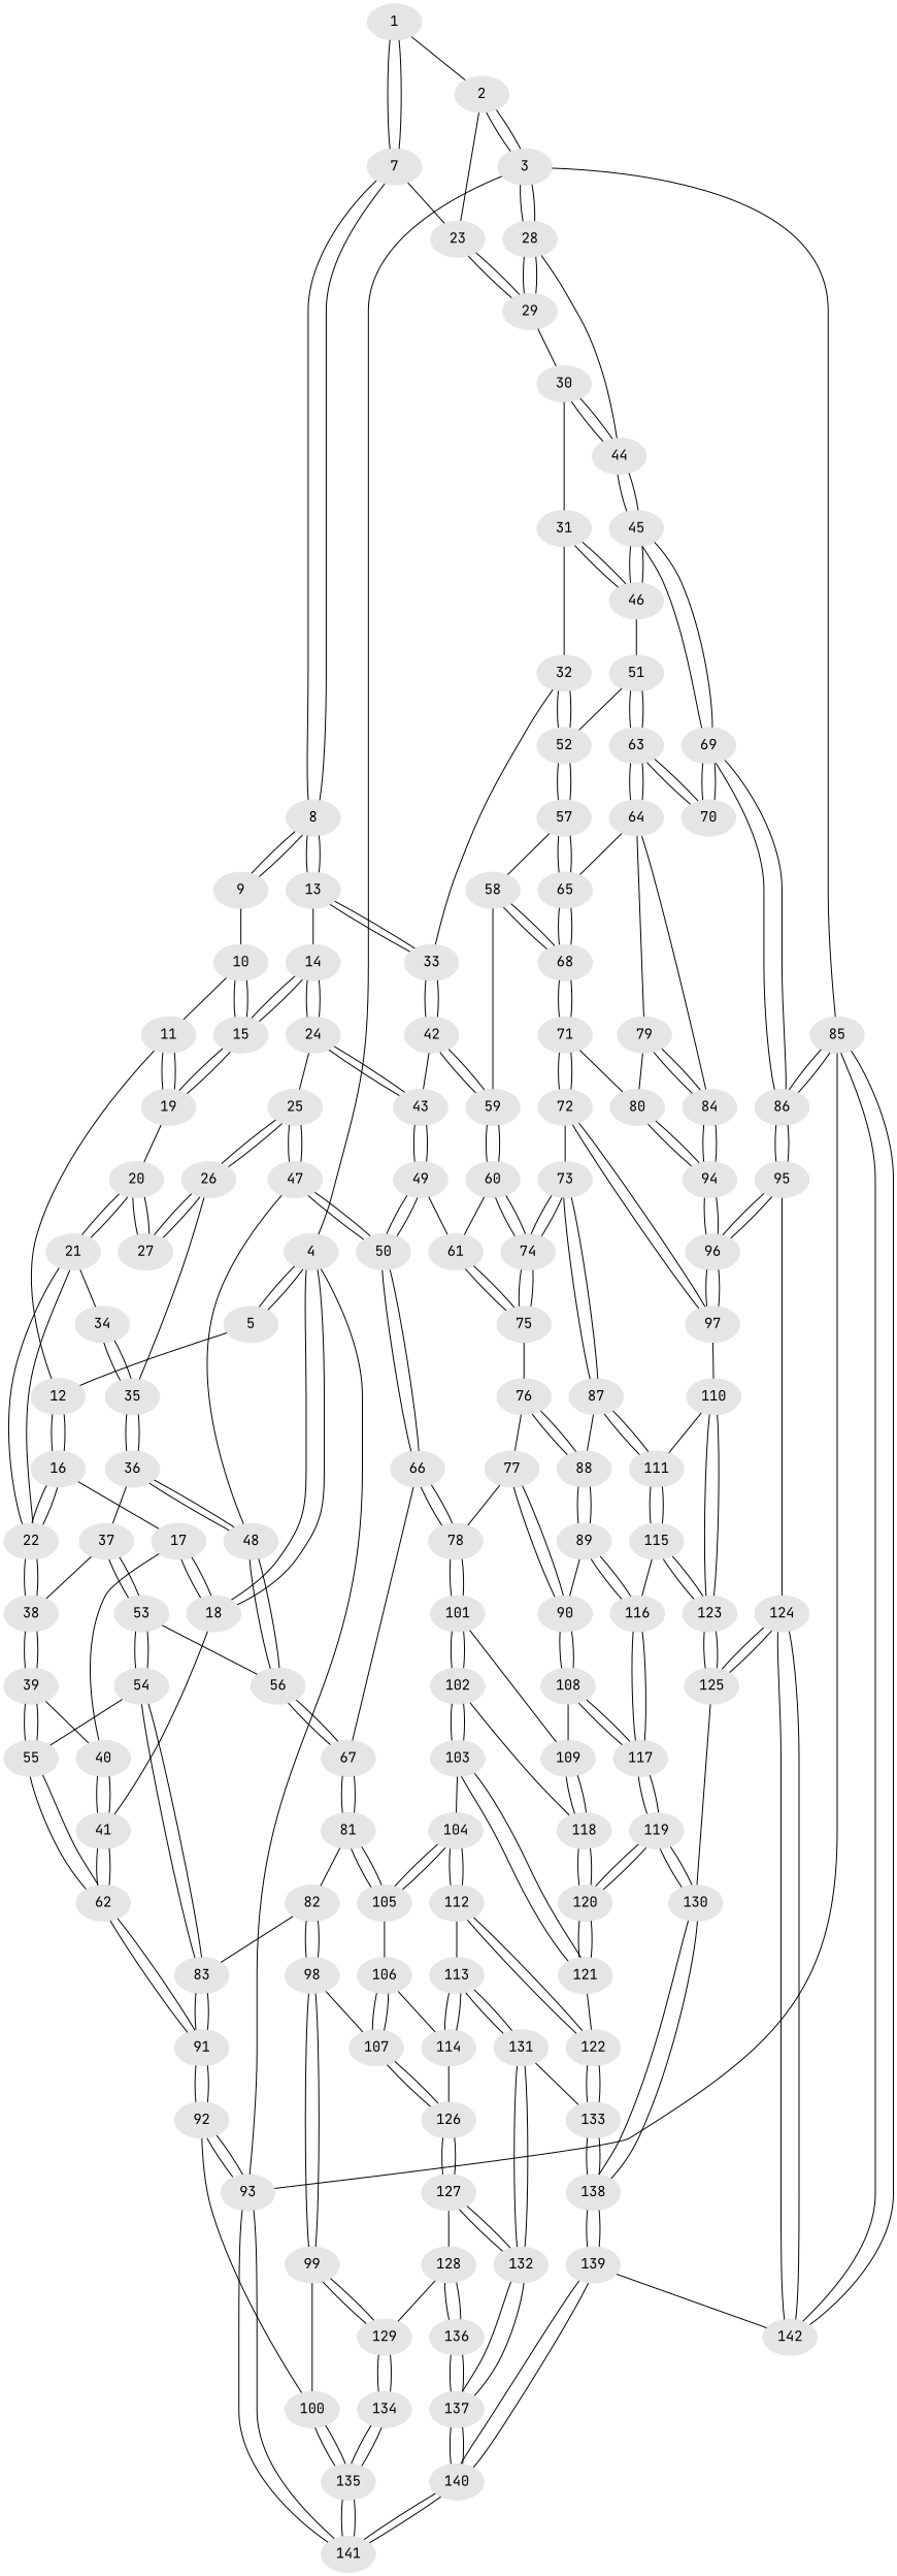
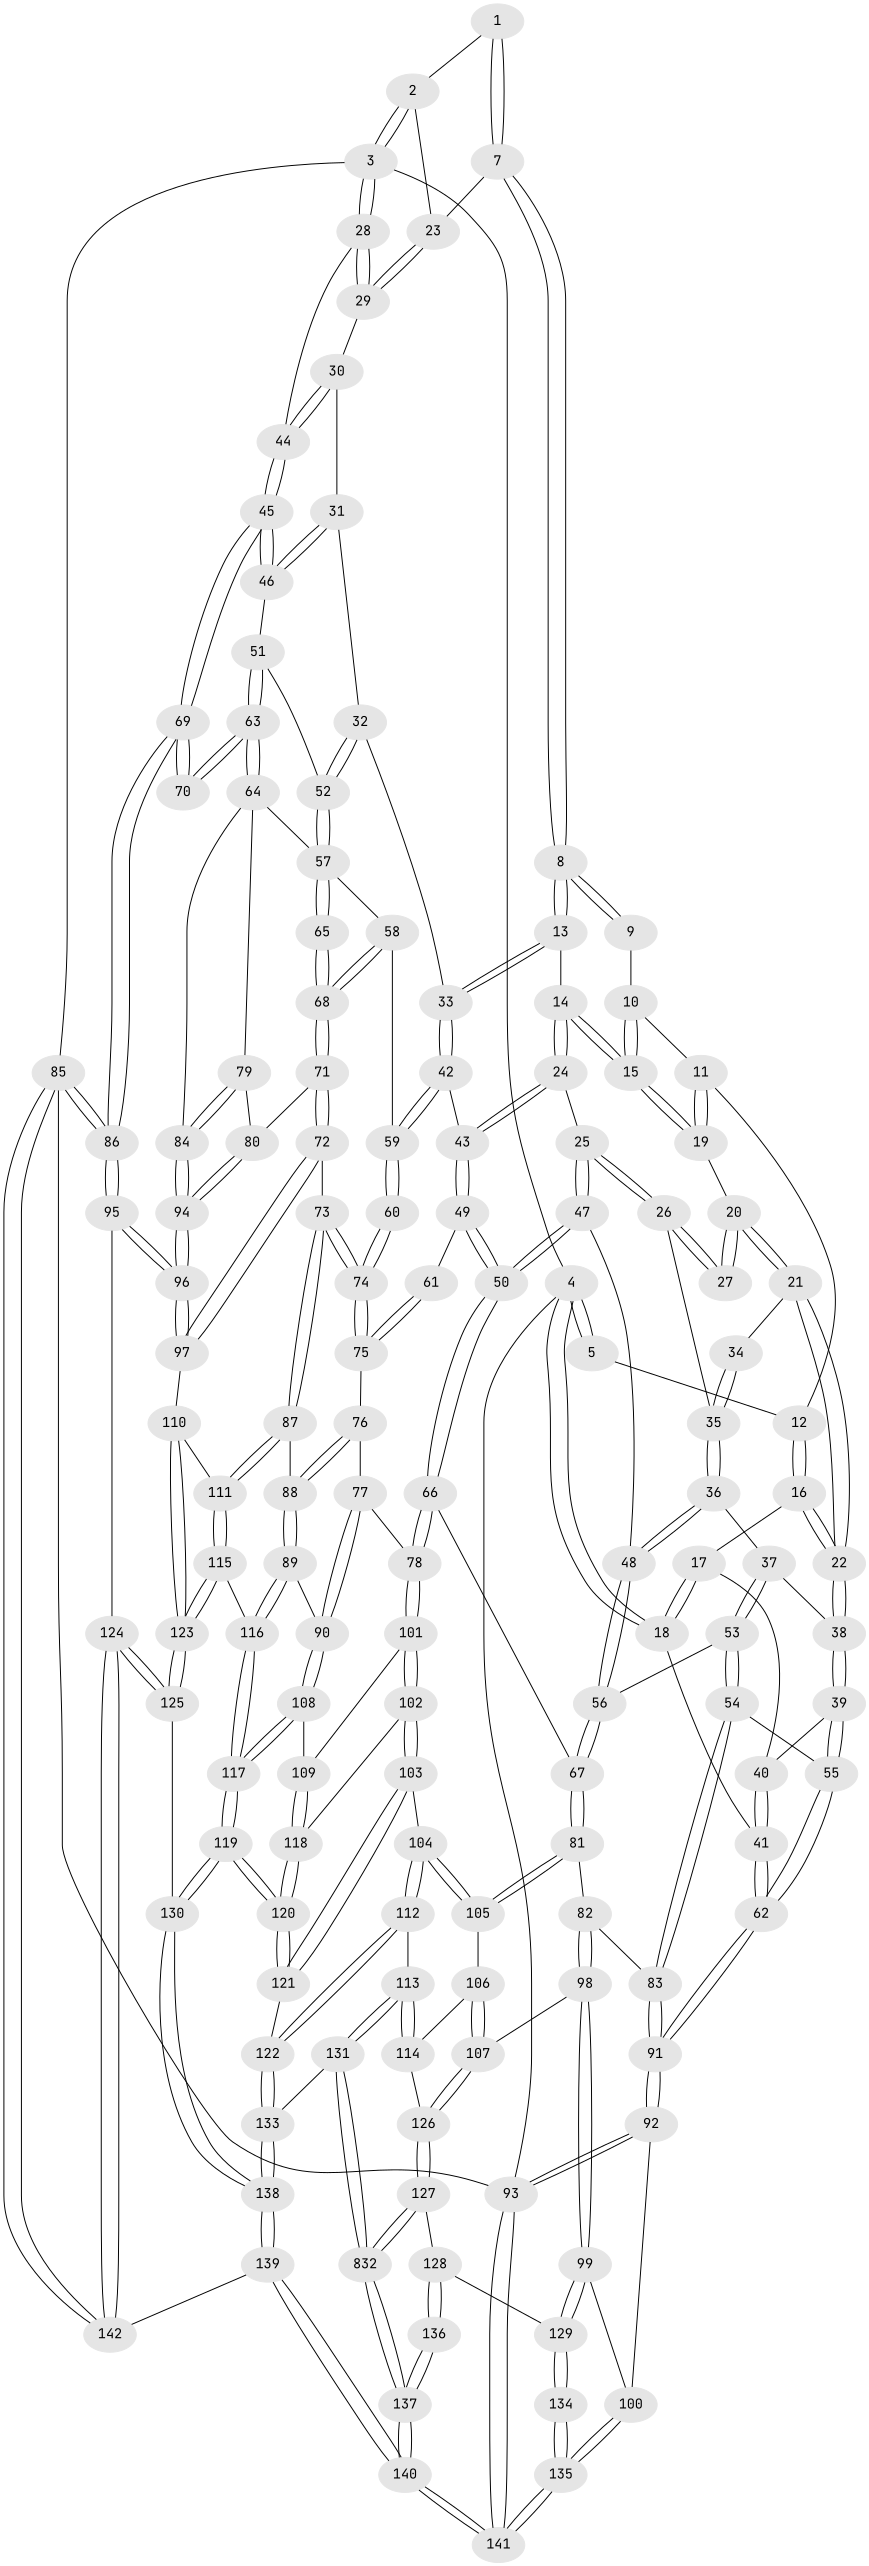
  graph {
    fontname="JetBrains Mono"
    node [color=gray90 fontname="JetBrains Mono" style=filled]
    edge [fontname="JetBrains Mono"]
    1
    2
    7
    3
    23
    8
    4
    28
    85
    29
    5
    18
    93
    44
    86
    142
    12
    41
    141
    16
    9
    10
    13
    14
    33
    11
    15
    19
    20
    17
    22
    24
    42
    25
    43
    40
    38
    62
    21
    27
    34
    35
    39
    30
    26
    47
    49
    48
    50
    36
    45
    31
    32
    46
    52
    51
    57
    59
    37
    53
    56
    54
    55
    91
    60
    61
    69
    70
    63
    66
    67
    75
    78
    64
    58
    65
    83
    81
    68
    71
    74
    76
    92
    79
    84
    80
    101
    82
    105
    72
    95
    94
    73
    97
    87
    110
    88
    111
    77
    90
    89
    108
    102
    109
    96
    98
    106
    99
    107
    124
    115
    116
    117
    100
    135
    125
    123
    129
    126
    134
    103
    118
    104
    121
    120
    112
    122
    113
    114
    127
    119
    131
    133
-   132
+   132 [label=832]
    130
    138
    128
    136
    137
    139
    140
    1 -- 2
    1 -- 7
    1 -- 7
    2 -- 3
    2 -- 3
    2 -- 23
    7 -- 23
    7 -- 8
    7 -- 8
    3 -- 4
    3 -- 28
    3 -- 28
    3 -- 85
    23 -- 29
    23 -- 29
    8 -- 9
    8 -- 9
    8 -- 13
    8 -- 13
    4 -- 5
    4 -- 5
    4 -- 18
    4 -- 18
    4 -- 93
    28 -- 29
    28 -- 29
    28 -- 44
    85 -- 93
    85 -- 86
    85 -- 86
    85 -- 142
    85 -- 142
    29 -- 30
    5 -- 12
    18 -- 41
    93 -- 141
    93 -- 141
    44 -- 45
    44 -- 45
    86 -- 95
    86 -- 95
    12 -- 16
    12 -- 16
    41 -- 62
    41 -- 62
    16 -- 17
    16 -- 22
    16 -- 22
    9 -- 10
    10 -- 11
    10 -- 15
    10 -- 15
    13 -- 14
    13 -- 33
    13 -- 33
    14 -- 15
    14 -- 15
    14 -- 24
    14 -- 24
    33 -- 42
    33 -- 42
    11 -- 12
    11 -- 19
    11 -- 19
    15 -- 19
    15 -- 19
    19 -- 20
    20 -- 21
    20 -- 21
    20 -- 27
    20 -- 27
    17 -- 18
    17 -- 18
    17 -- 40
    22 -- 38
    22 -- 38
    24 -- 25
    24 -- 43
    24 -- 43
    42 -- 43
    42 -- 59
    42 -- 59
    25 -- 26
    25 -- 26
    25 -- 47
    25 -- 47
    43 -- 49
    43 -- 49
    40 -- 41
    40 -- 41
    38 -- 39
    38 -- 39
    62 -- 91
    62 -- 91
    21 -- 22
    21 -- 22
    21 -- 34
    34 -- 35
    34 -- 35
    35 -- 36
    35 -- 36
    39 -- 40
    39 -- 55
    39 -- 55
    30 -- 44
    30 -- 44
    30 -- 31
    26 -- 27
    26 -- 27
    26 -- 35
    47 -- 48
    47 -- 50
    47 -- 50
    49 -- 50
    49 -- 50
    49 -- 61
    48 -- 56
    48 -- 56
    50 -- 66
    50 -- 66
    36 -- 48
    36 -- 48
    36 -- 37
    45 -- 46
    45 -- 46
    45 -- 69
    45 -- 69
    31 -- 32
    31 -- 46
    31 -- 46
    32 -- 33
    32 -- 52
    32 -- 52
    46 -- 51
    52 -- 57
    52 -- 57
    51 -- 52
    51 -- 63
    51 -- 63
    57 -- 58
    57 -- 65
    57 -- 65
    59 -- 60
    59 -- 60
    37 -- 38
    37 -- 53
    37 -- 53
    53 -- 56
    53 -- 54
    53 -- 54
    56 -- 67
    56 -- 67
    54 -- 55
    54 -- 83
    54 -- 83
    55 -- 62
    55 -- 62
    91 -- 92
    91 -- 92
-   60 -- 61
    60 -- 74
    60 -- 74
    61 -- 75
    61 -- 75
    69 -- 86
    69 -- 86
    69 -- 70
    69 -- 70
    63 -- 70
    63 -- 70
    63 -- 64
    63 -- 64
    66 -- 67
    66 -- 78
    66 -- 78
    67 -- 81
    67 -- 81
    75 -- 76
    78 -- 101
    78 -- 101
-   64 -- 65
+   64 -- 57
    64 -- 79
    64 -- 84
    58 -- 59
    58 -- 68
    58 -- 68
    65 -- 68
    65 -- 68
    83 -- 91
    83 -- 91
    81 -- 82
    81 -- 105
    81 -- 105
    68 -- 71
    68 -- 71
    71 -- 80
    71 -- 72
    71 -- 72
    74 -- 75
    74 -- 75
    76 -- 88
    76 -- 88
    76 -- 77
    92 -- 93
    92 -- 93
    92 -- 100
    79 -- 84
    79 -- 84
    79 -- 80
    84 -- 94
    84 -- 94
    80 -- 94
    80 -- 94
    101 -- 102
    101 -- 102
    101 -- 109
    82 -- 83
    82 -- 98
    82 -- 98
    105 -- 106
    72 -- 73
    72 -- 97
    72 -- 97
    95 -- 96
    95 -- 96
    95 -- 124
    94 -- 96
    94 -- 96
    73 -- 74
    73 -- 74
    73 -- 87
    73 -- 87
    97 -- 110
    87 -- 88
    87 -- 111
    87 -- 111
    110 -- 111
    110 -- 123
    110 -- 123
    88 -- 89
    88 -- 89
    111 -- 115
    111 -- 115
    77 -- 78
    77 -- 90
    77 -- 90
    90 -- 108
    90 -- 108
    89 -- 90
    89 -- 116
    89 -- 116
    108 -- 109
    108 -- 117
    108 -- 117
    102 -- 103
    102 -- 103
    102 -- 118
    109 -- 118
    109 -- 118
    96 -- 97
    96 -- 97
    98 -- 99
    98 -- 99
    98 -- 107
    106 -- 107
    106 -- 107
    106 -- 114
    99 -- 100
    99 -- 129
    99 -- 129
    107 -- 126
    107 -- 126
    124 -- 142
    124 -- 142
    124 -- 125
    124 -- 125
    115 -- 116
    115 -- 123
    115 -- 123
    116 -- 117
    116 -- 117
    117 -- 119
    117 -- 119
    100 -- 135
    100 -- 135
    135 -- 141
    135 -- 141
    125 -- 130
    123 -- 125
    123 -- 125
    129 -- 134
    129 -- 134
    126 -- 127
    126 -- 127
    134 -- 135
    134 -- 135
    103 -- 104
    103 -- 121
    103 -- 121
    118 -- 120
    118 -- 120
    104 -- 105
    104 -- 105
    104 -- 112
    104 -- 112
    121 -- 122
    120 -- 121
    120 -- 121
    112 -- 122
    112 -- 122
    112 -- 113
    122 -- 133
    122 -- 133
    113 -- 114
    113 -- 114
    113 -- 131
    113 -- 131
    114 -- 126
    127 -- 132
    127 -- 132
    127 -- 128
    119 -- 120
    119 -- 120
    119 -- 130
    119 -- 130
    131 -- 133
    131 -- 132
    131 -- 132
    133 -- 138
    133 -- 138
    132 -- 137
    132 -- 137
    130 -- 138
    130 -- 138
    138 -- 139
    138 -- 139
    128 -- 129
    128 -- 136
    128 -- 136
    136 -- 137
    136 -- 137
    137 -- 140
    137 -- 140
    139 -- 142
    139 -- 140
    139 -- 140
    140 -- 141
    140 -- 141
  }
